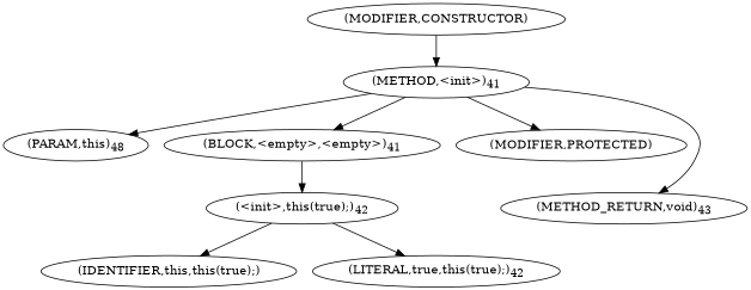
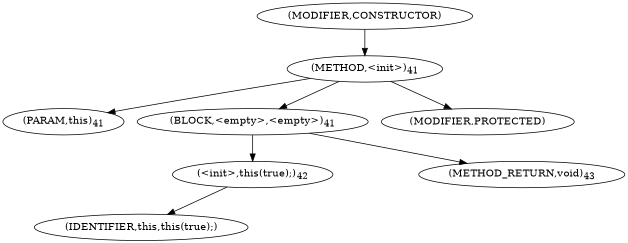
  digraph {
    n1 [label=<(METHOD,&lt;init&gt;)<SUB>41</SUB>>]
-   n2 [label=<(PARAM,this)<SUB>48</SUB>>]
+   n2 [label=<(PARAM,this)<SUB>41</SUB>>]
    n3 [label=<(BLOCK,&lt;empty&gt;,&lt;empty&gt;)<SUB>41</SUB>>]
    n4 [label=<(MODIFIER,PROTECTED)>]
    n5 [label=<(METHOD_RETURN,void)<SUB>43</SUB>>]
    n6 [label=<(&lt;init&gt;,this(true);)<SUB>42</SUB>>]
    n7 [label=<(MODIFIER,CONSTRUCTOR)>]
    n8 [label=<(IDENTIFIER,this,this(true);)>]
-   n9 [label=<(LITERAL,true,this(true);)<SUB>42</SUB>>]
    n1 -> n2
    n1 -> n3
    n1 -> n4
-   n1 -> n5
+   n3 -> n5
    n3 -> n6
    n6 -> n8
-   n6 -> n9
    n7 -> n1
  }
